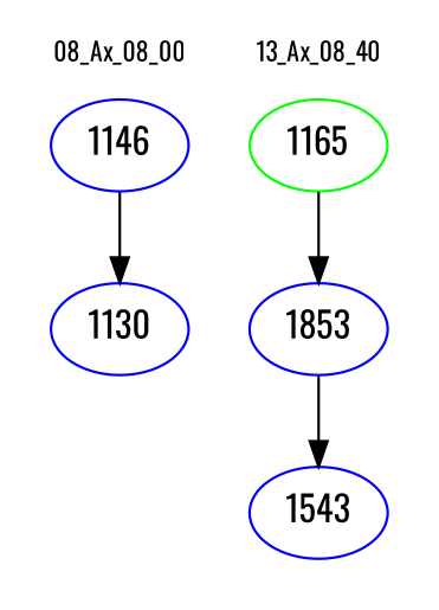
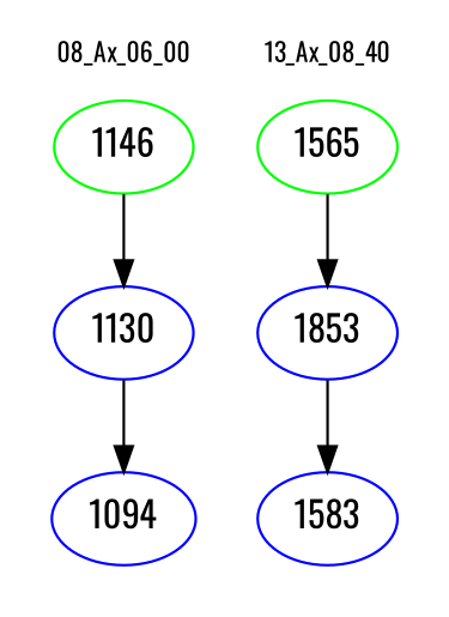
  digraph {
    fontname=Oswald
    node [color=blue fontname=Oswald]
    edge [color=black fontname=Oswald]
-   n1 [label=1146]
+   n1 [color=green label=1146]
    n2 [label=1130]
-   n4 [color=green label=1165]
+   n3 [label=1094]
+   n4 [color=green label=1565]
    n5 [label=1853]
-   n6 [label=1543]
+   n6 [label=1583]
    subgraph cluster_1 {
      color=white
      fontsize=10
-     label="08_Ax_08_00"
+     label="08_Ax_06_00"
      n1
      n2
+     n3
    }
    subgraph cluster_2 {
      color=white
      fontsize=10
      label="13_Ax_08_40"
      n4
      n5
      n6
    }
    n1 -> n2
+   n2 -> n3
    n4 -> n5
    n5 -> n6
  }
